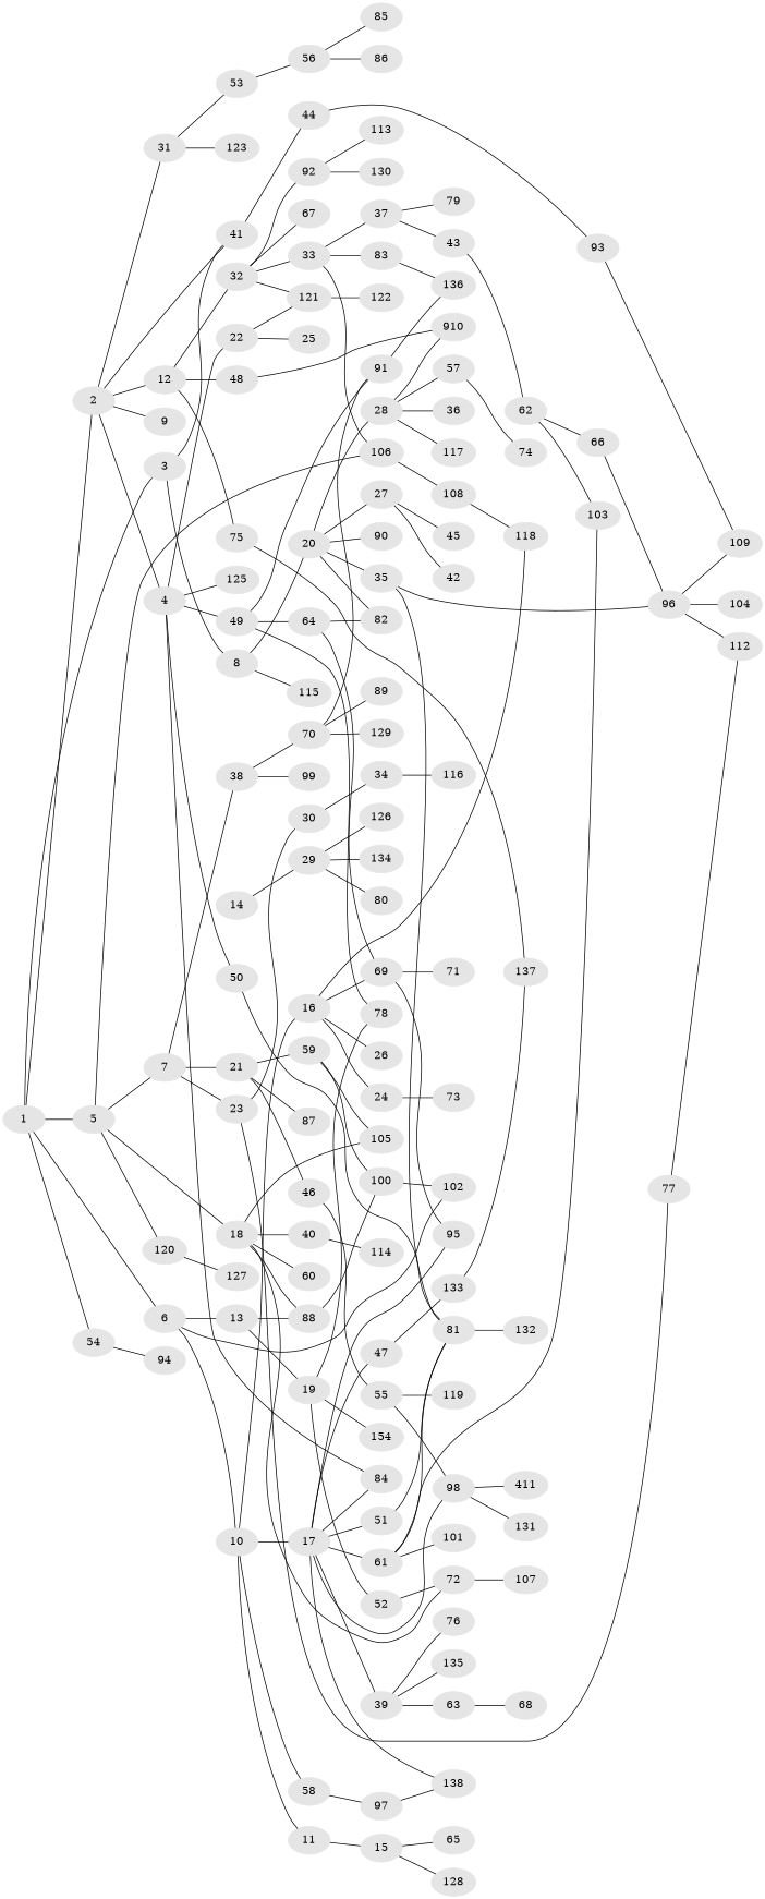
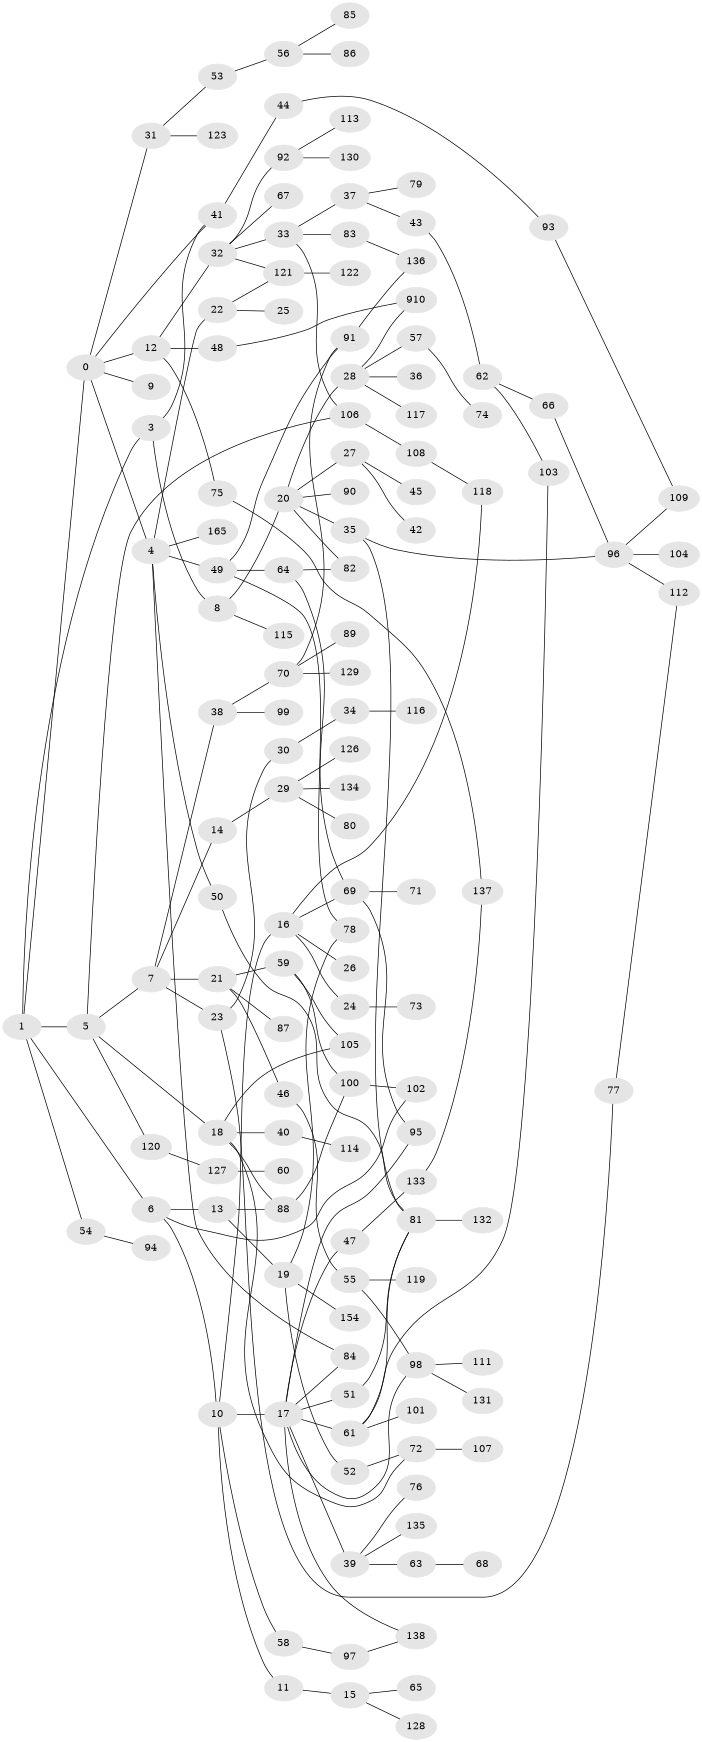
  graph {
    rankdir=LR
    node [color=gray90 style=filled]
    1
-   2
+   2 [label=0]
    3
    5
    6
    54
    4
    9
    12
    31
    41
    8
    7
    18
    106
    120
    10
    13
    102
    94
    22
    49
    50
    84
-   125
+   125 [label=165]
    32
    48
    75
    53
    123
    44
    20
    115
    25
    121
    78
    64
    91
    81
    14
    21
    23
    38
    88
    40
    60
    72
    105
    108
    127
    11
    16
    17
    58
    19
    29
    46
    59
    87
    30
    77
    70
    99
    27
    28
    35
    82
    90
    15
    24
    26
    69
    118
    39
    47
    51
    61
    95
    98
    138
    97
    65
    128
    33
    67
    92
    n87 [label=910]
    137
    52
    n90 [label=154]
    100
    80
    126
    134
    73
    71
    63
    76
    135
    133
    101
    103
-   111 [label=411]
+   111
    131
    114
    107
    42
    45
    36
    57
    117
    96
    55
    122
    34
    112
    74
    116
    56
    37
    83
    113
    130
    43
    79
    136
    132
    109
    104
    62
    89
    129
    68
    93
    66
    119
    85
    86
    1 -- 2
    1 -- 3
    1 -- 5
    1 -- 6
    1 -- 54
    2 -- 4
    2 -- 9
    2 -- 12
    2 -- 31
    2 -- 41
    3 -- 41
    3 -- 8
    5 -- 7
    5 -- 18
    5 -- 106
    5 -- 120
    6 -- 10
    6 -- 13
    6 -- 102
    54 -- 94
    4 -- 22
    4 -- 49
    4 -- 50
    4 -- 84
    4 -- 125
    12 -- 32
    12 -- 48
    12 -- 75
    31 -- 53
    31 -- 123
    41 -- 44
    8 -- 20
    8 -- 115
+   7 -- 14
    7 -- 21
    7 -- 23
    7 -- 38
    18 -- 88
    18 -- 40
-   18 -- 60
+   127 -- 60
    18 -- 72
    18 -- 105
    106 -- 108
    120 -- 127
    10 -- 11
    10 -- 16
    10 -- 17
    10 -- 58
    13 -- 88
    13 -- 19
    22 -- 25
    22 -- 121
    49 -- 78
    49 -- 64
    49 -- 91
    50 -- 81
    32 -- 121
    32 -- 33
    32 -- 67
    32 -- 92
    48 -- n87
    75 -- 137
    53 -- 56
    44 -- 93
    20 -- 27
    20 -- 28
    20 -- 35
    20 -- 82
    20 -- 90
    121 -- 122
    64 -- 82
    64 -- 69
    91 -- 136
    81 -- 132
    14 -- 29
    21 -- 46
    21 -- 59
    21 -- 87
    23 -- 30
    23 -- 77
    38 -- 70
    38 -- 99
    88 -- 100
    40 -- 114
    72 -- 107
    108 -- 118
    11 -- 15
    16 -- 24
    16 -- 26
    16 -- 69
    16 -- 118
    17 -- 84
    17 -- 39
    17 -- 47
    17 -- 51
    17 -- 61
    17 -- 95
    17 -- 98
    17 -- 138
    58 -- 97
    19 -- 78
    19 -- 52
    19 -- n90
    29 -- 80
    29 -- 126
    29 -- 134
    46 -- 55
    59 -- 105
    59 -- 100
    30 -- 34
    77 -- 112
    70 -- 91
    70 -- 89
    70 -- 129
    27 -- 42
    27 -- 45
    28 -- n87
    28 -- 36
    28 -- 57
    28 -- 117
    35 -- 81
    35 -- 96
    15 -- 65
    15 -- 128
    24 -- 73
    69 -- 95
    69 -- 71
    39 -- 63
    39 -- 76
    39 -- 135
    47 -- 133
    51 -- 81
    61 -- 81
    61 -- 101
    61 -- 103
    98 -- 111
    98 -- 131
    97 -- 138
    33 -- 106
    33 -- 37
    33 -- 83
    92 -- 113
    92 -- 130
    52 -- 72
    100 -- 102
    63 -- 68
    133 -- 137
    57 -- 74
    96 -- 112
    96 -- 109
    96 -- 104
    55 -- 98
    55 -- 119
    34 -- 116
    56 -- 85
    56 -- 86
    37 -- 43
    37 -- 79
    83 -- 136
    43 -- 62
    62 -- 103
    62 -- 66
    93 -- 109
    66 -- 96
  }
